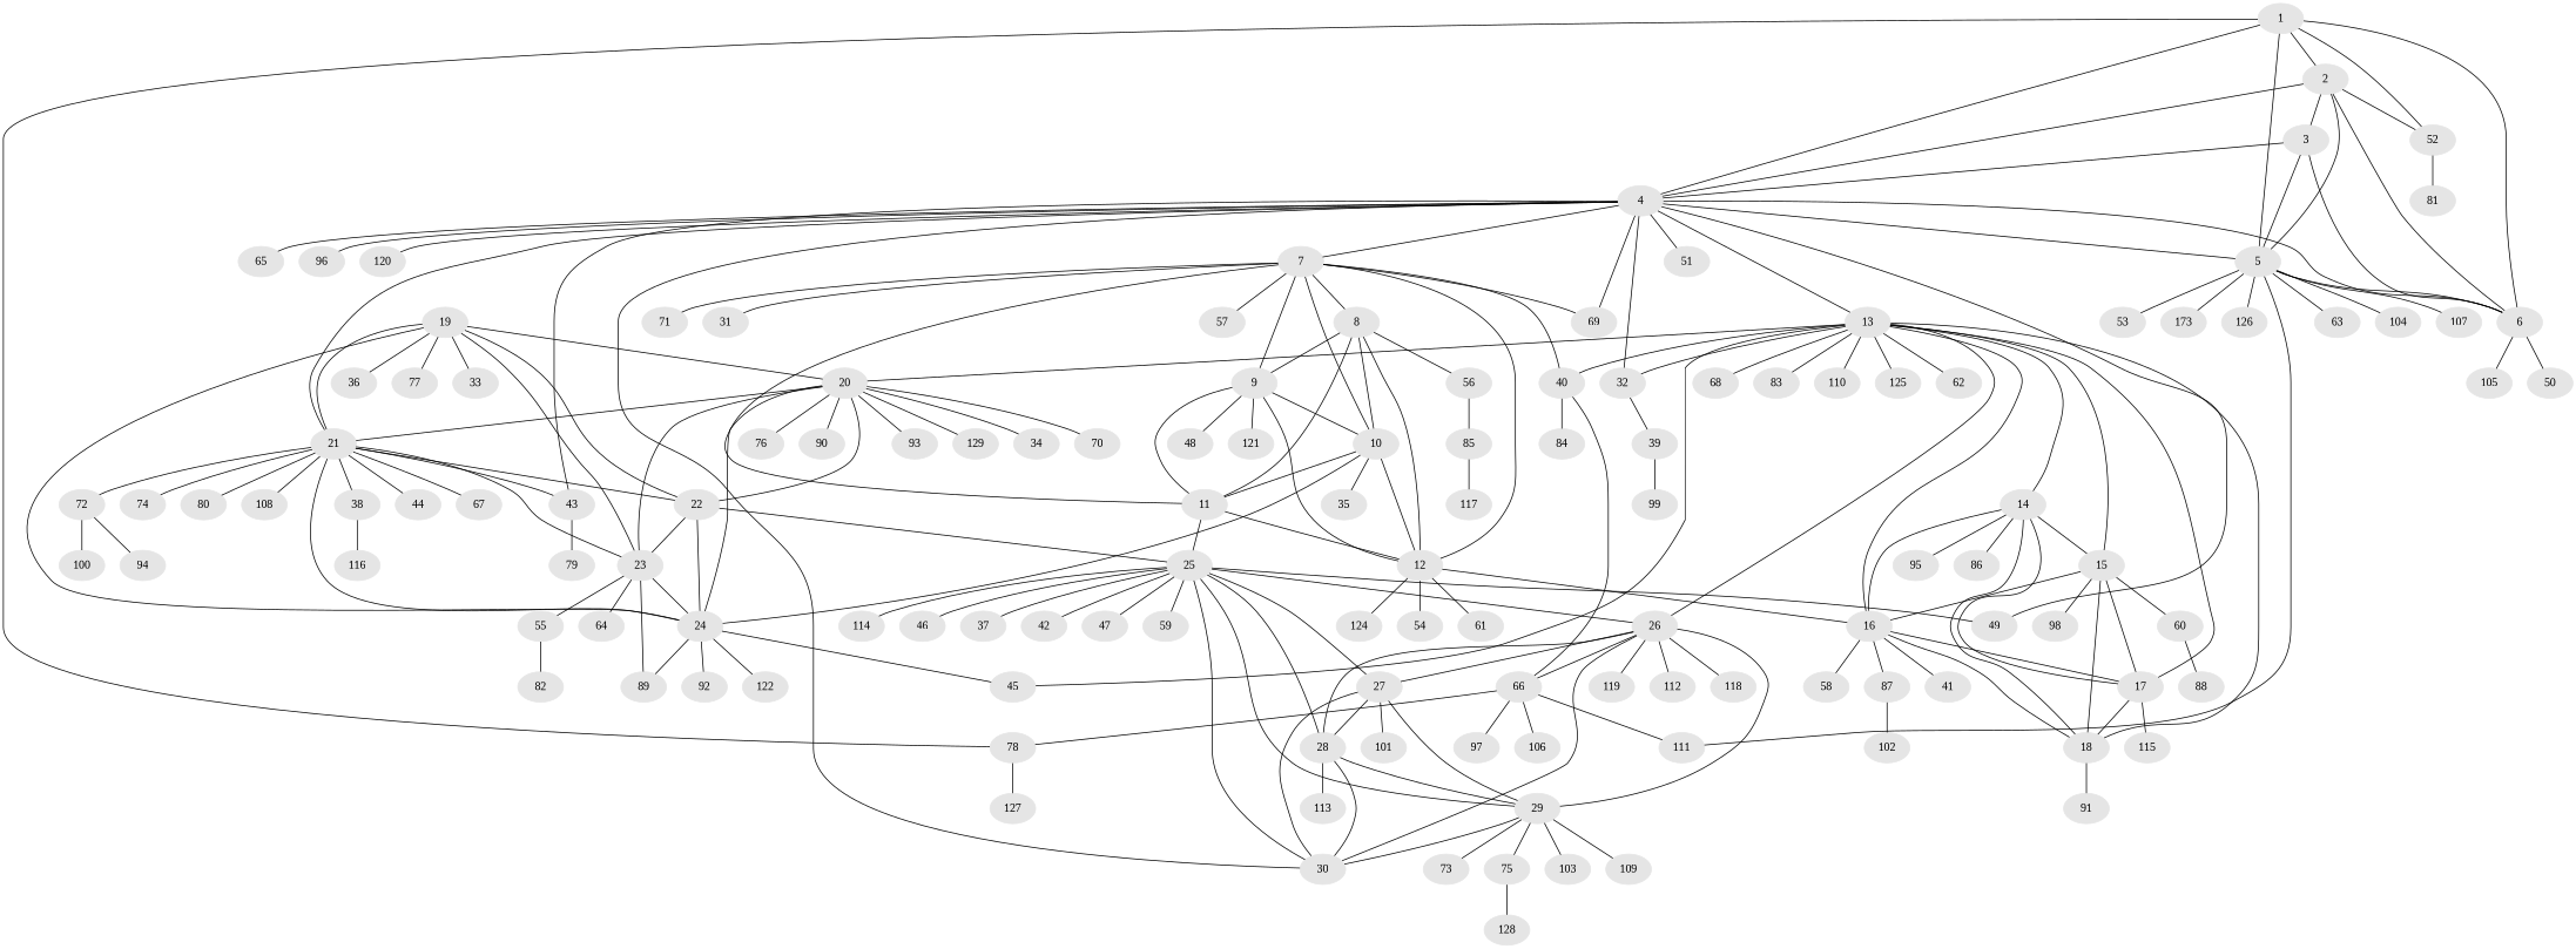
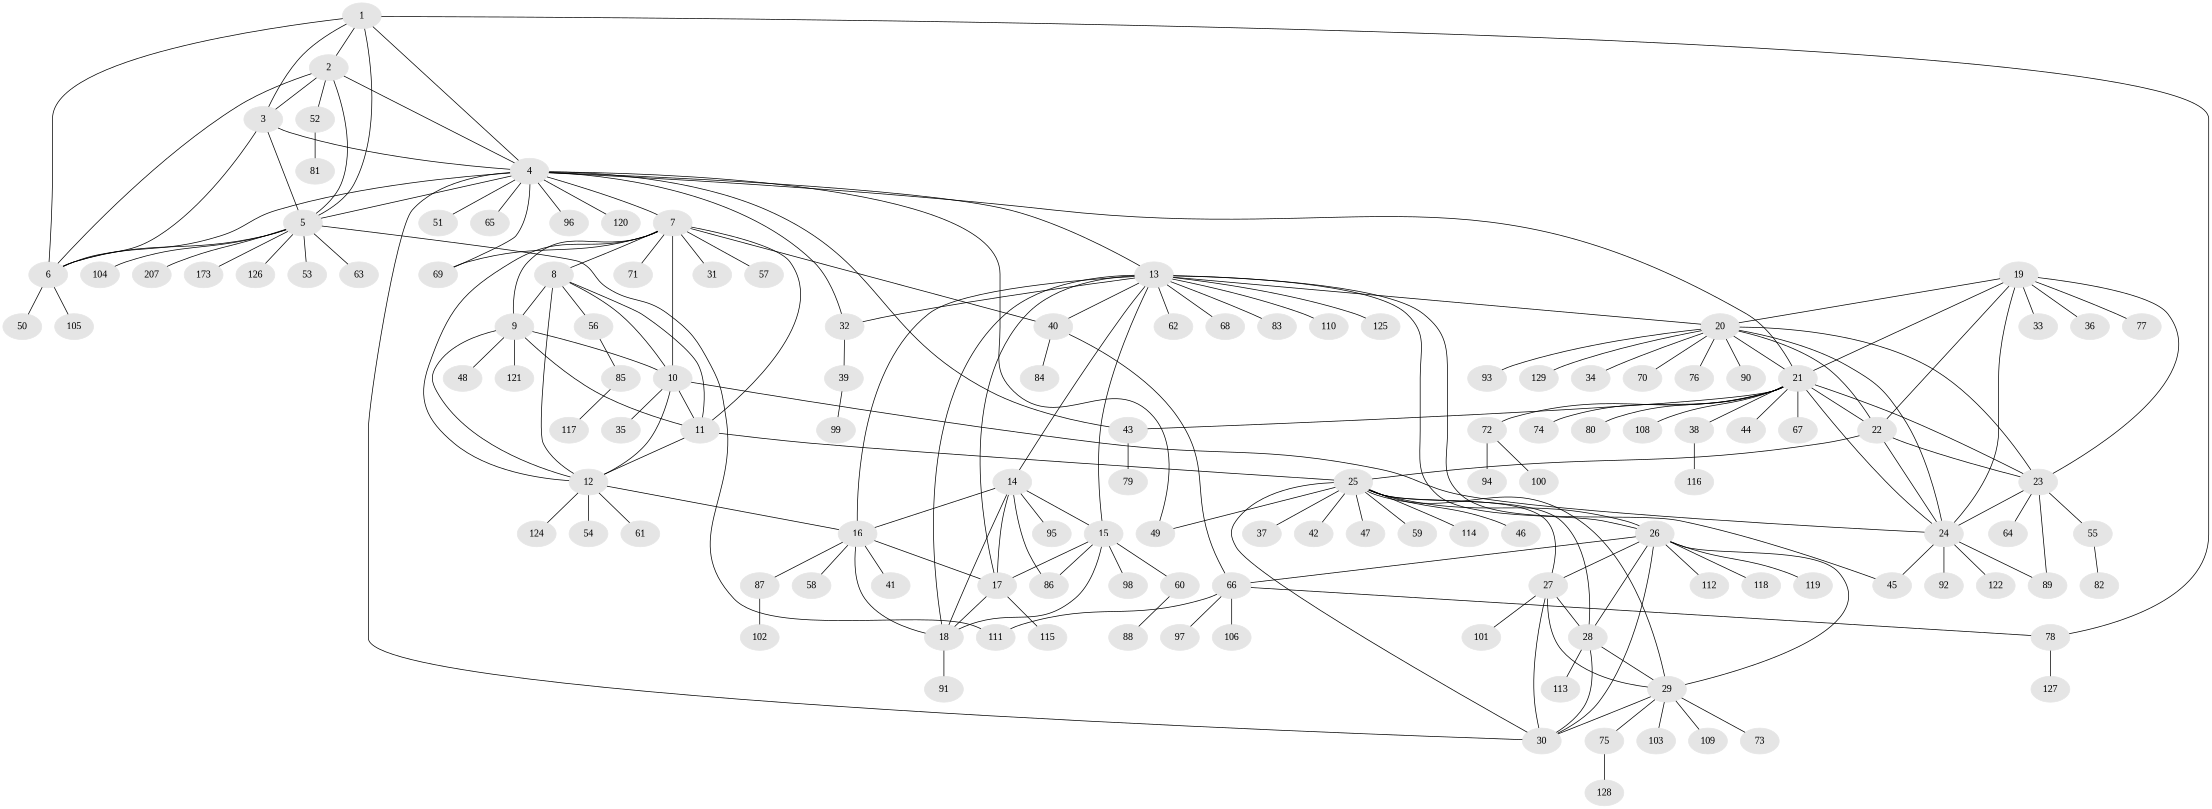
  graph {
    fontname="Liberation Serif"
    node [color=gray90 fontname="Liberation Serif" style=filled]
    edge [fontname="Liberation Serif"]
    1
    2
    3
    4
    5
    6
    78
    52
    7
    13
    21
    30
    32
    43
    49
    51
    65
    69
    96
    120
    53
    63
    104
-   107
+   107 [label=207]
    111
    n26 [label=173]
    126
    50
    105
    127
    81
    8
    9
    10
    11
    12
    31
    40
    57
    71
    16
    14
    15
    17
    18
    20
    26
    45
    62
    68
    83
    110
    125
    24
    22
    23
    38
    44
    67
    72
    74
    80
    108
    39
    79
    56
    48
    121
    35
    25
    54
    61
    124
    66
    84
    85
    89
    92
    122
    46
    27
    28
    29
    37
    42
    47
    59
    114
    41
    58
    87
    86
    95
    60
    98
    115
    91
    34
    70
    76
    90
    93
    129
    112
    118
    119
    88
    102
    19
    33
    36
    77
    55
    64
    116
    94
    100
    82
    101
    113
    73
    75
    103
    109
    97
    106
    128
    99
    117
    1 -- 2
-   1 -- 52
+   1 -- 3
    1 -- 4
    1 -- 5
    1 -- 6
    1 -- 78
    2 -- 3
    2 -- 4
    2 -- 5
    2 -- 6
    2 -- 52
    3 -- 4
    3 -- 5
    3 -- 6
    4 -- 5
    4 -- 6
    4 -- 7
    4 -- 13
    4 -- 21
    4 -- 30
    4 -- 32
    4 -- 43
    4 -- 49
    4 -- 51
    4 -- 65
    4 -- 69
    4 -- 96
    4 -- 120
    5 -- 6
    5 -- 53
    5 -- 63
    5 -- 104
    5 -- 107
    5 -- 111
    5 -- n26
    5 -- 126
    6 -- 50
    6 -- 105
    78 -- 127
    52 -- 81
    7 -- 69
    7 -- 8
    7 -- 9
    7 -- 10
    7 -- 11
    7 -- 12
    7 -- 31
    7 -- 40
    7 -- 57
    7 -- 71
    13 -- 32
    13 -- 40
    13 -- 16
    13 -- 14
    13 -- 15
    13 -- 17
    13 -- 18
    13 -- 20
    13 -- 26
    13 -- 45
    13 -- 62
    13 -- 68
    13 -- 83
    13 -- 110
    13 -- 125
    21 -- 43
    21 -- 24
    21 -- 22
    21 -- 23
    21 -- 38
    21 -- 44
    21 -- 67
    21 -- 72
    21 -- 74
    21 -- 80
    21 -- 108
    32 -- 39
    43 -- 79
    8 -- 9
    8 -- 10
    8 -- 11
    8 -- 12
    8 -- 56
    9 -- 10
    9 -- 11
    9 -- 12
    9 -- 48
    9 -- 121
    10 -- 11
    10 -- 12
    10 -- 24
    10 -- 35
    11 -- 12
    11 -- 25
    12 -- 16
    12 -- 54
    12 -- 61
    12 -- 124
    40 -- 66
    40 -- 84
    16 -- 17
    16 -- 18
    16 -- 41
    16 -- 58
    16 -- 87
    14 -- 16
    14 -- 15
    14 -- 17
    14 -- 18
    14 -- 86
    14 -- 95
-   15 -- 16
+   15 -- 86
    15 -- 17
    15 -- 18
    15 -- 60
    15 -- 98
    17 -- 18
    17 -- 115
    18 -- 91
    20 -- 21
    20 -- 24
    20 -- 22
    20 -- 23
    20 -- 34
    20 -- 70
    20 -- 76
    20 -- 90
    20 -- 93
    20 -- 129
    26 -- 30
    26 -- 66
    26 -- 27
    26 -- 28
    26 -- 29
    26 -- 112
    26 -- 118
    26 -- 119
    24 -- 45
    24 -- 89
    24 -- 92
    24 -- 122
    22 -- 24
    22 -- 23
    22 -- 25
    23 -- 24
    23 -- 89
    23 -- 55
    23 -- 64
    38 -- 116
    72 -- 94
    72 -- 100
    39 -- 99
    56 -- 85
    25 -- 30
    25 -- 49
    25 -- 26
    25 -- 46
    25 -- 27
    25 -- 28
    25 -- 29
    25 -- 37
    25 -- 42
    25 -- 47
    25 -- 59
    25 -- 114
    66 -- 78
    66 -- 111
    66 -- 97
    66 -- 106
    85 -- 117
    27 -- 30
    27 -- 28
    27 -- 29
    27 -- 101
    28 -- 30
    28 -- 29
    28 -- 113
    29 -- 30
    29 -- 73
    29 -- 75
    29 -- 103
    29 -- 109
    87 -- 102
    60 -- 88
    19 -- 21
    19 -- 20
    19 -- 24
    19 -- 22
    19 -- 23
    19 -- 33
    19 -- 36
    19 -- 77
    55 -- 82
    75 -- 128
  }
